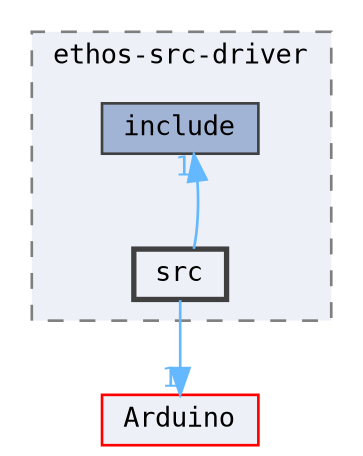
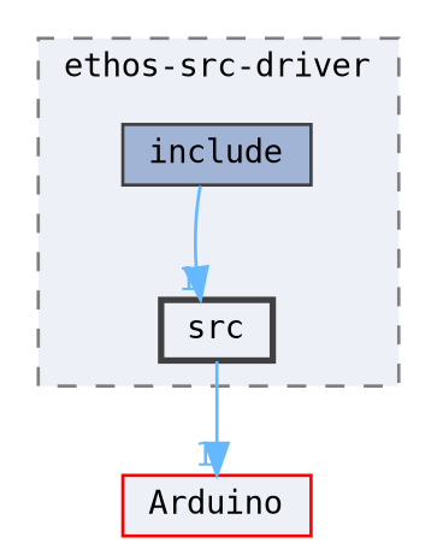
  digraph {
    compound=true
    fontname="DejaVu Sans Mono"
    node [color=grey25 fillcolor="#edf0f7" fontname="DejaVu Sans Mono" fontsize=10 shape=box style=filled]
    edge [color=steelblue1 fontcolor=steelblue1 fontname="DejaVu Sans Mono" fontsize=10 headlabel=1 labeldistance=1.5 labelfontname=Helvetica labelfontsize=10]
    n1 [fillcolor="#a2b4d6" height=0.2 label=include width=0.4]
    n2 [height=0.2 label=src style="filled,bold" width=0.4]
    n3 [color=red height=0.2 label=Arduino width=0.4]
    subgraph cluster_1 {
      bgcolor="#edf0f7"
      fontsize=10
      label="ethos-src-driver"
      pencolor=grey50
      style="filled,dashed"
      n1
      n2
    }
-   n2 -> n1
+   n1 -> n2
    n2 -> n3
  }
